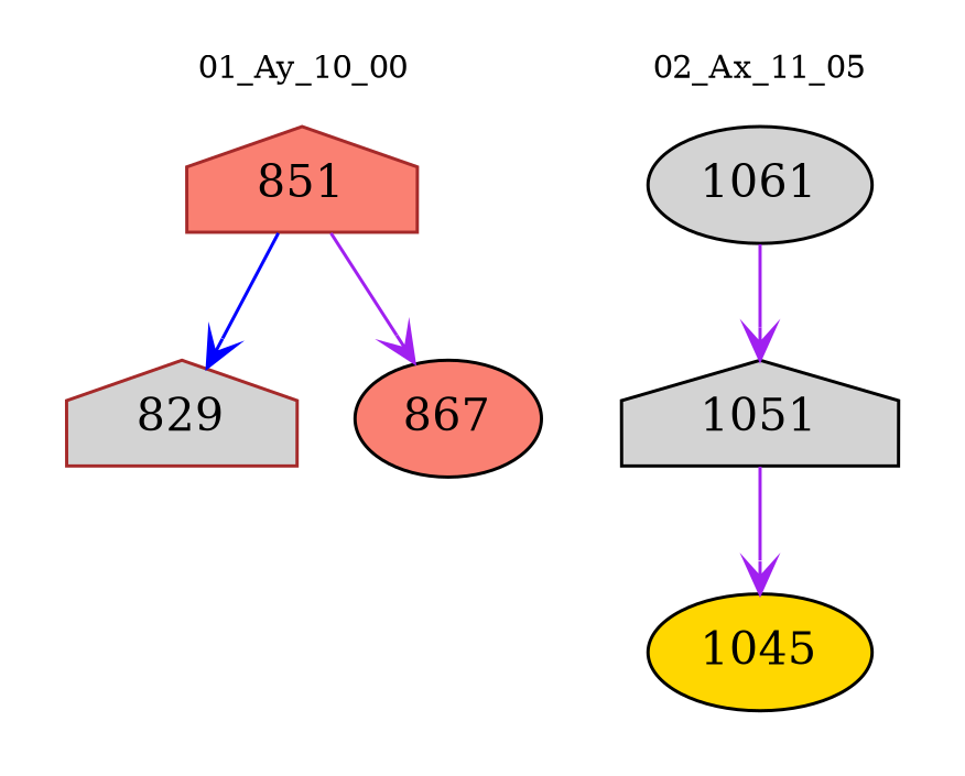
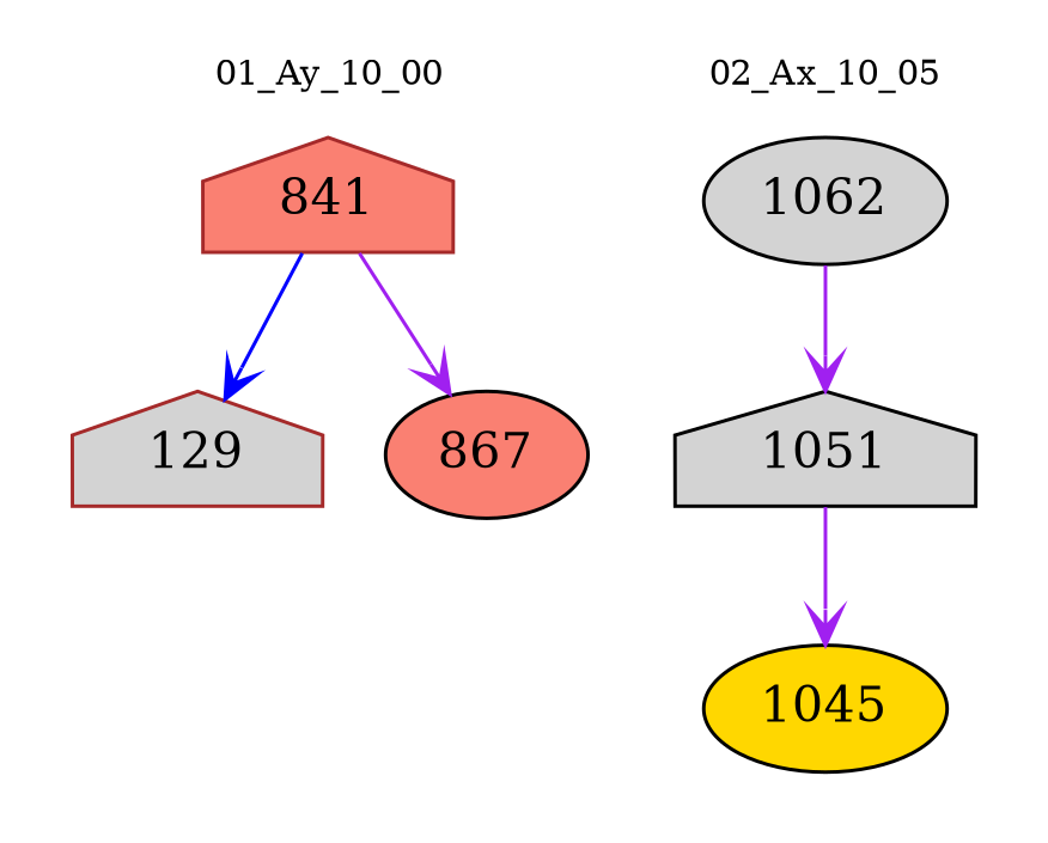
  digraph {
    node [color=black fillcolor=lightgrey shape=house style=filled]
    edge [arrowhead=vee color=purple]
-   n1 [color=brown fillcolor=salmon label=851]
-   n2 [color=brown label=829]
+   n1 [color=brown fillcolor=salmon label=841]
+   n2 [color=brown label=129]
    n3 [fillcolor=salmon label=867 shape=ellipse]
    n4 [label=1051]
    n5 [fillcolor=gold label=1045 shape=ellipse]
-   n6 [label=1061 shape=ellipse]
+   n6 [label=1062 shape=ellipse]
    subgraph cluster_1 {
      color=white
      fontsize=10
      label="01_Ay_10_00"
      n1
      n2
      n3
    }
    subgraph cluster_2 {
      color=white
      fontsize=10
-     label="02_Ax_11_05"
+     label="02_Ax_10_05"
      n4
      n5
      n6
    }
    n1 -> n2 [color=blue]
    n1 -> n3
    n4 -> n5
    n6 -> n4
  }
